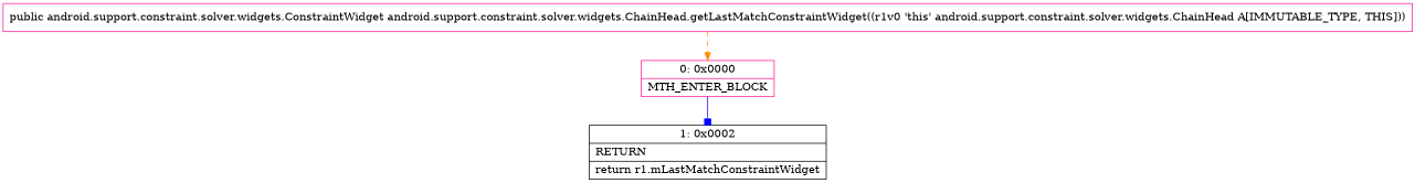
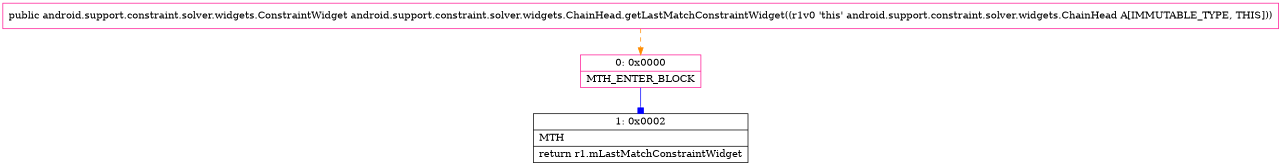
  digraph {
    node [shape=record color=deeppink]
    n1 [label="{0\:\ 0x0000|MTH_ENTER_BLOCK\l}"]
-   n2 [label="{1\:\ 0x0002|RETURN\l|return r1.mLastMatchConstraintWidget\l}" color=black]
+   n2 [label="{1\:\ 0x0002|MTH\l|return r1.mLastMatchConstraintWidget\l}" color=black]
    n3 [label="{public android.support.constraint.solver.widgets.ConstraintWidget android.support.constraint.solver.widgets.ChainHead.getLastMatchConstraintWidget((r1v0 'this' android.support.constraint.solver.widgets.ChainHead A[IMMUTABLE_TYPE, THIS])) }"]
    n1 -> n2 [color=blue style=solid arrowhead=box]
    n3 -> n1 [color=darkorange style=dashed arrowhead=normal]
  }
